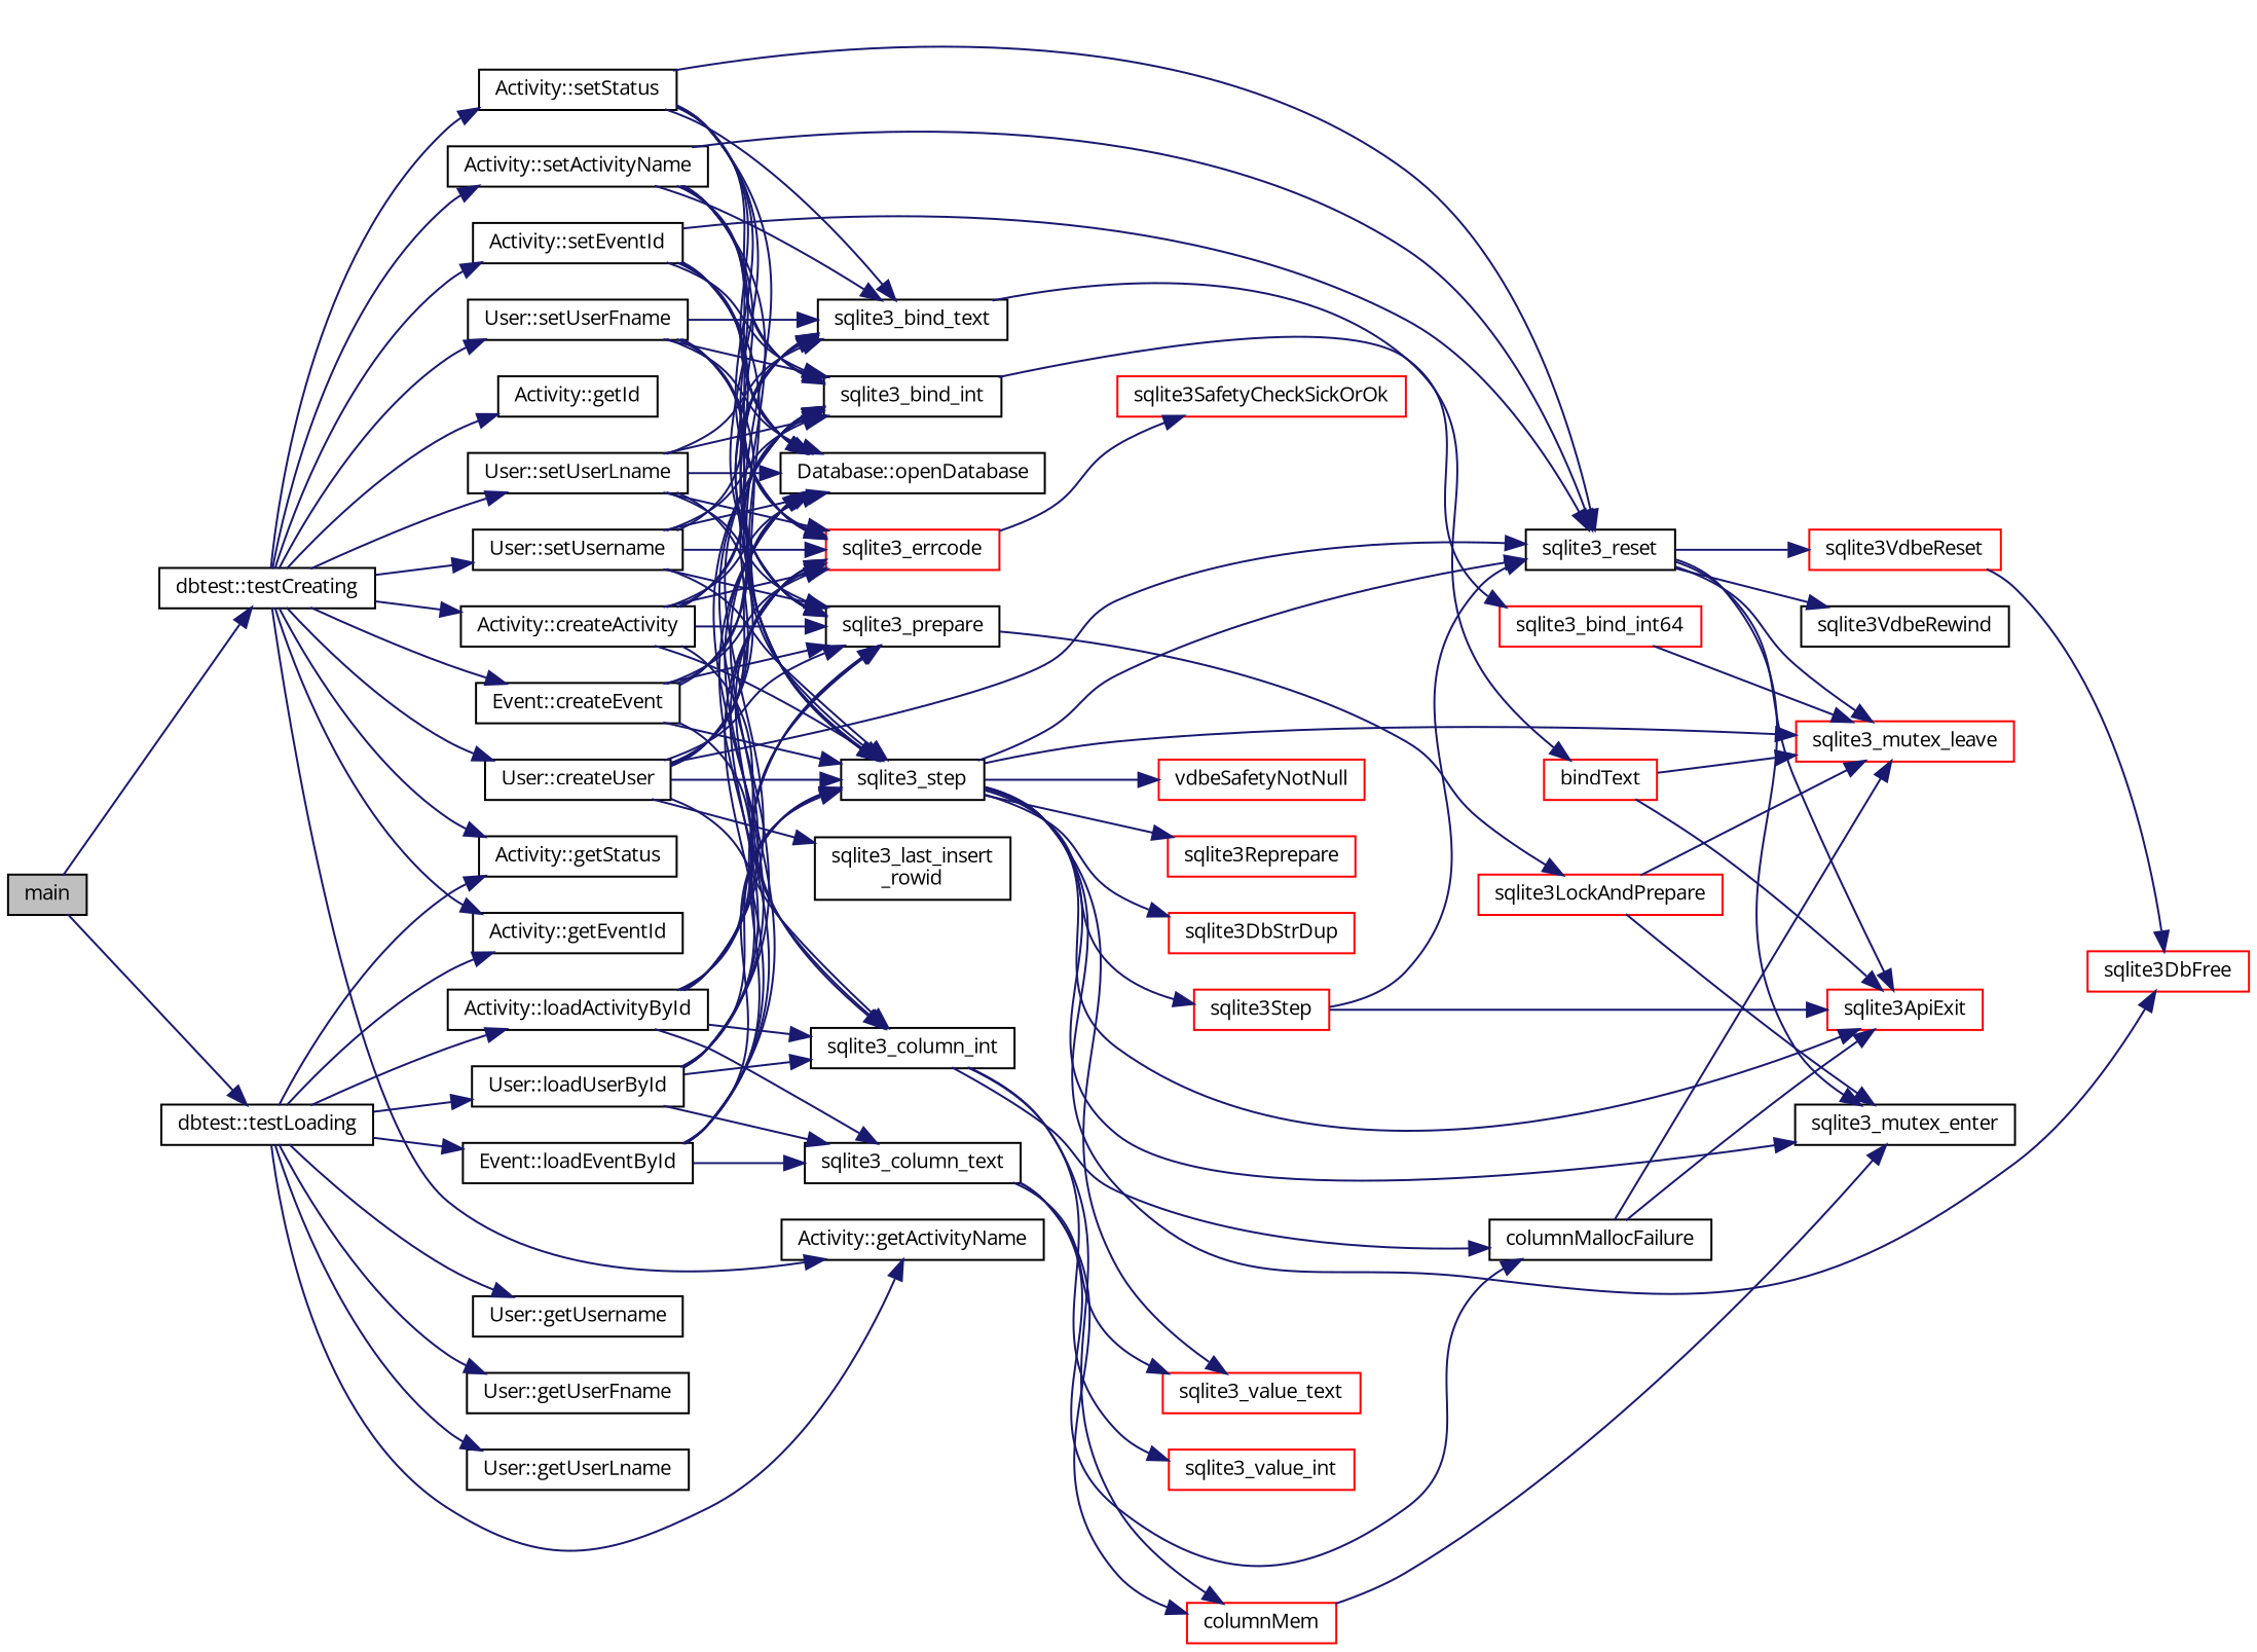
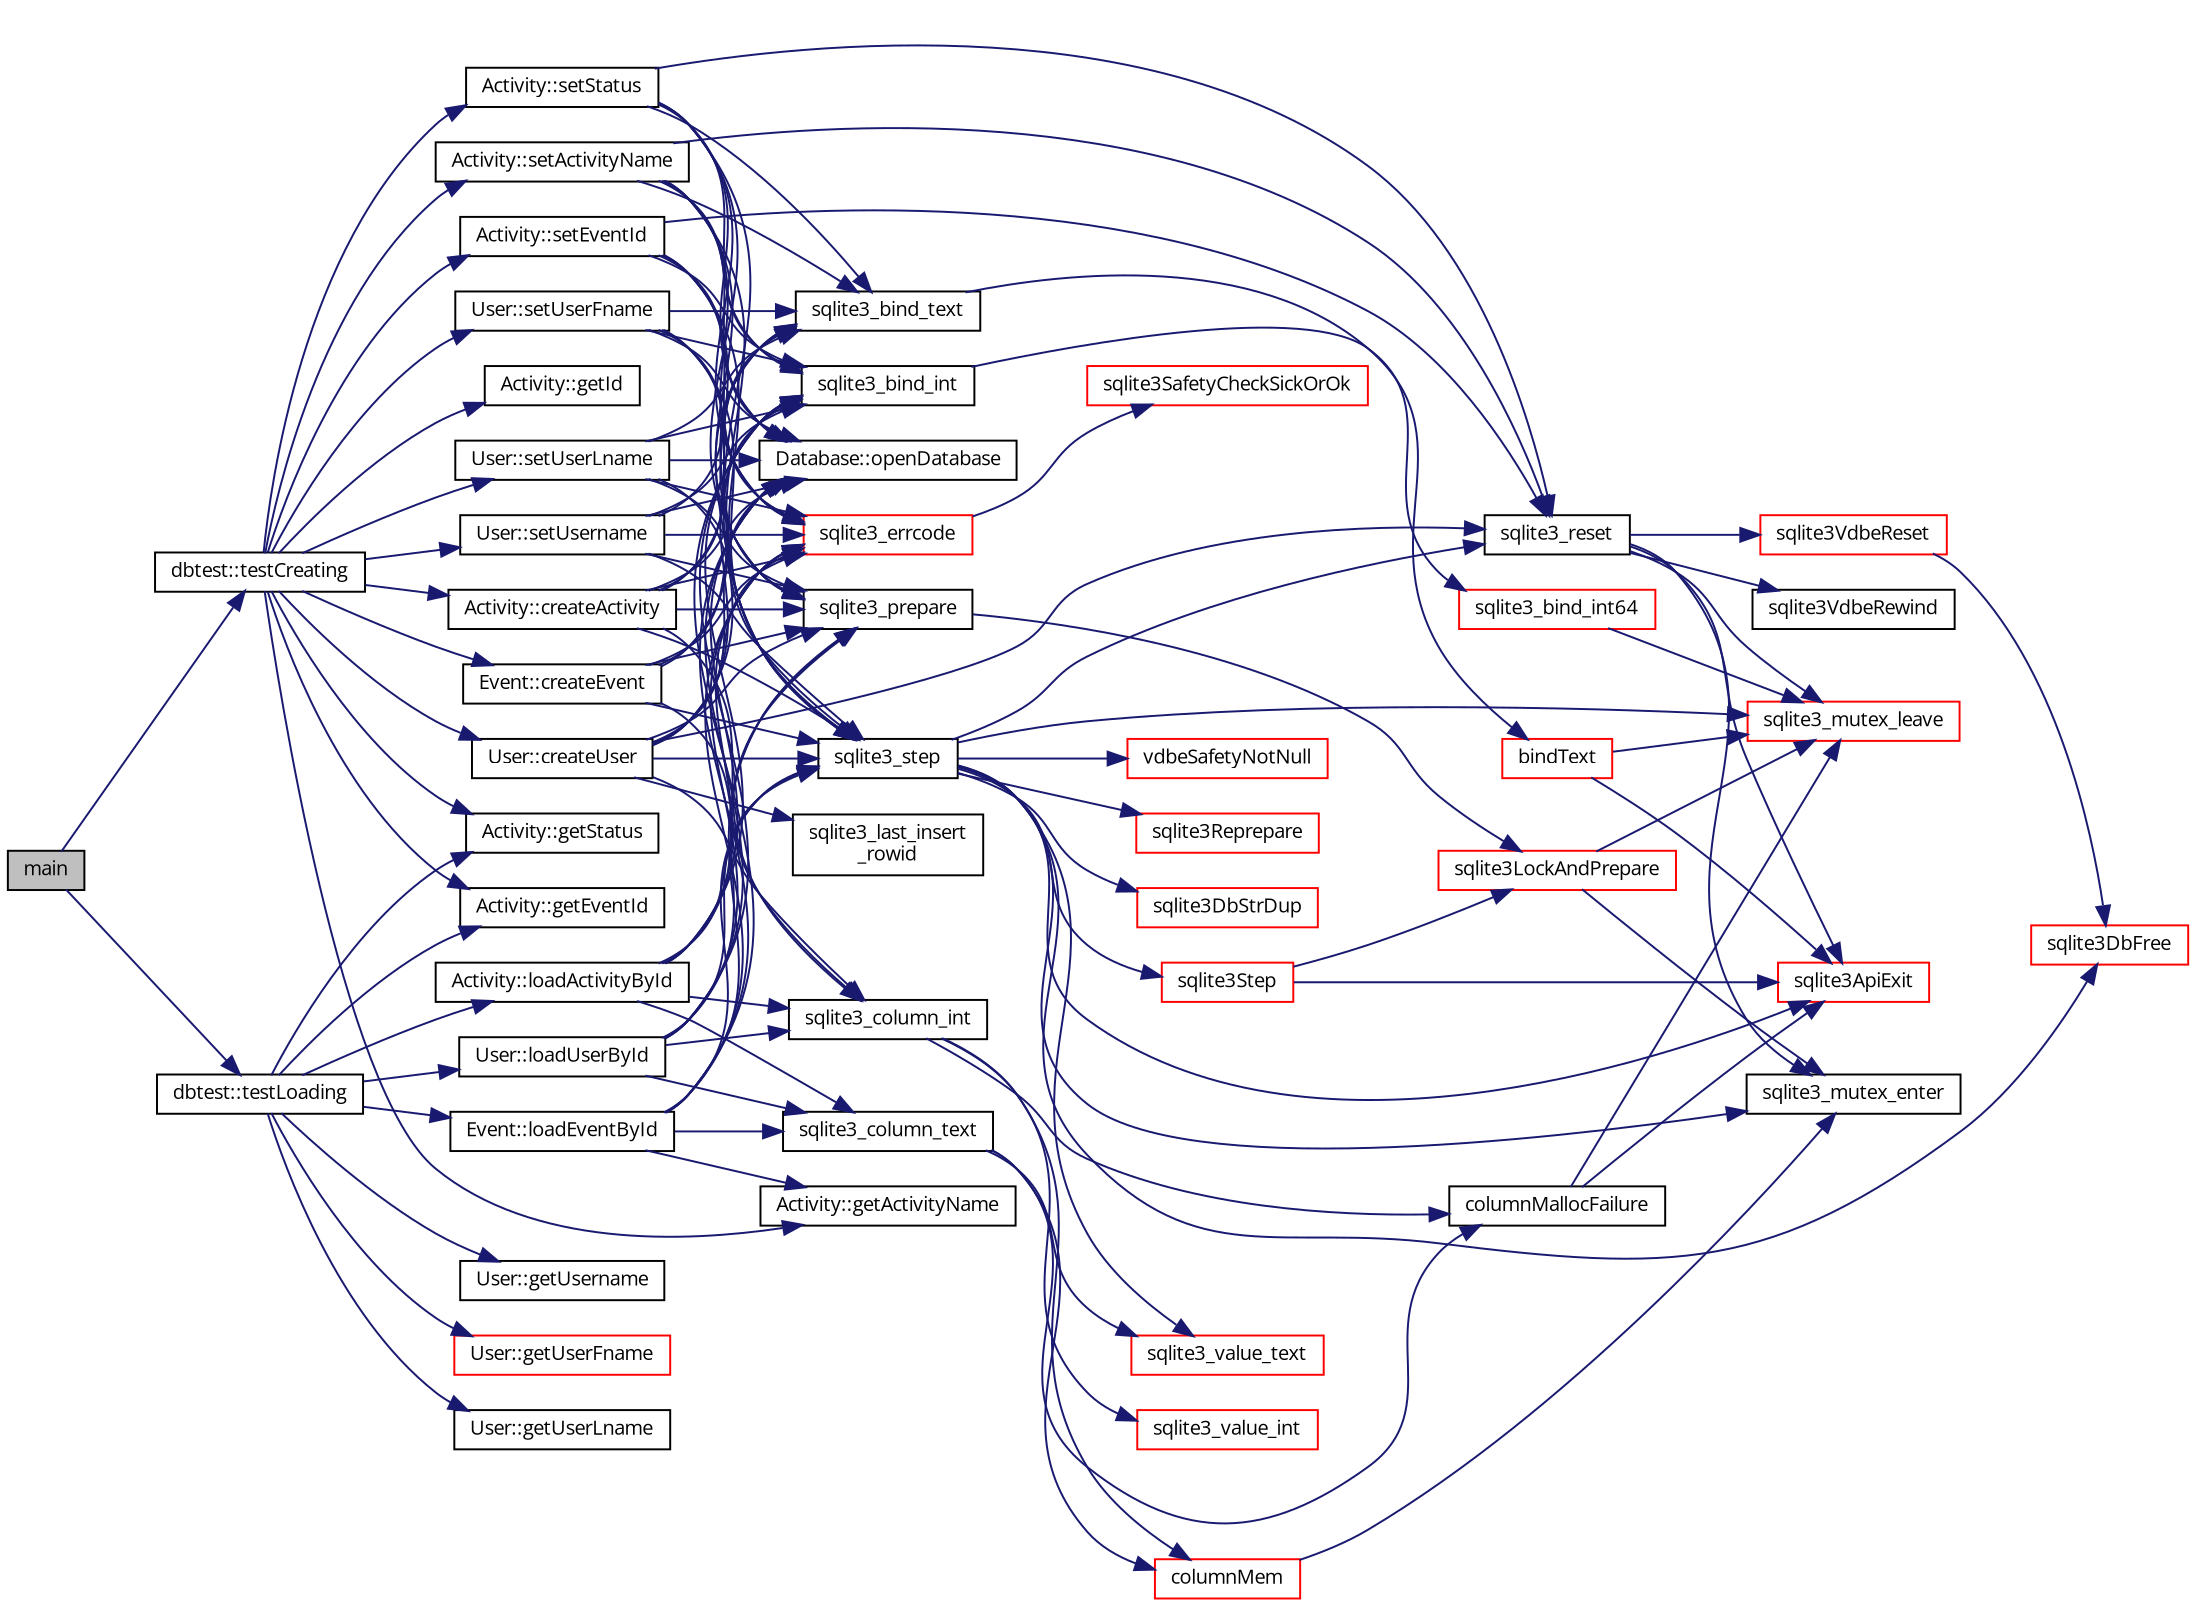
  digraph {
    fontname="Open Sans"
    rankdir=LR
    node [color=black fillcolor=white fontname="Open Sans" fontsize=10 shape=record style=filled]
    edge [color=midnightblue fontname="Open Sans" fontsize=10 labelfontname=FreeSans labelfontsize=10 style=solid]
    n1 [fillcolor=grey75 fontcolor=black height=0.2 label=main width=0.4]
    n2 [height=0.2 label="dbtest::testCreating" width=0.4]
    n3 [height=0.2 label="dbtest::testLoading" width=0.4]
    n4 [height=0.2 label="Event::createEvent" width=0.4]
    n5 [height=0.2 label="User::createUser" width=0.4]
    n6 [height=0.2 label="User::setUsername" width=0.4]
    n7 [height=0.2 label="User::setUserFname" width=0.4]
    n8 [height=0.2 label="User::setUserLname" width=0.4]
    n9 [height=0.2 label="Activity::createActivity" width=0.4]
    n10 [height=0.2 label="Activity::getActivityName" width=0.4]
    n11 [height=0.2 label="Activity::getEventId" width=0.4]
    n12 [height=0.2 label="Activity::getStatus" width=0.4]
    n13 [height=0.2 label="Activity::setActivityName" width=0.4]
    n14 [height=0.2 label="Activity::setEventId" width=0.4]
    n15 [height=0.2 label="Activity::setStatus" width=0.4]
    n16 [height=0.2 label="Activity::getId" width=0.4]
    n17 [height=0.2 label="Event::loadEventById" width=0.4]
    n18 [height=0.2 label="User::loadUserById" width=0.4]
    n19 [height=0.2 label="User::getUsername" width=0.4]
-   n20 [height=0.2 label="User::getUserFname" width=0.4]
+   n20 [color=red height=0.2 label="User::getUserFname" width=0.4]
    n21 [height=0.2 label="User::getUserLname" width=0.4]
    n22 [height=0.2 label="Activity::loadActivityById" width=0.4]
    n23 [height=0.2 label="Database::openDatabase" width=0.4]
    n24 [height=0.2 label=sqlite3_prepare width=0.4]
    n25 [color=red height=0.2 label=sqlite3_errcode width=0.4]
    n26 [height=0.2 label=sqlite3_bind_text width=0.4]
    n27 [height=0.2 label=sqlite3_step width=0.4]
    n28 [height=0.2 label=sqlite3_column_int width=0.4]
    n29 [height=0.2 label=sqlite3_reset width=0.4]
    n30 [height=0.2 label=sqlite3_bind_int width=0.4]
    n31 [height=0.2 label="sqlite3_last_insert\l_rowid" width=0.4]
    n32 [color=red height=0.2 label=sqlite3LockAndPrepare width=0.4]
    n33 [color=red height=0.2 label=sqlite3SafetyCheckSickOrOk width=0.4]
    n34 [color=red height=0.2 label=bindText width=0.4]
    n35 [height=0.2 label=sqlite3_mutex_enter width=0.4]
    n36 [color=red height=0.2 label=sqlite3_mutex_leave width=0.4]
    n37 [color=red height=0.2 label=sqlite3ApiExit width=0.4]
    n38 [color=red height=0.2 label=vdbeSafetyNotNull width=0.4]
    n39 [color=red height=0.2 label=sqlite3Step width=0.4]
    n40 [color=red height=0.2 label=sqlite3DbFree width=0.4]
    n41 [color=red height=0.2 label=sqlite3Reprepare width=0.4]
    n42 [color=red height=0.2 label=sqlite3_value_text width=0.4]
    n43 [color=red height=0.2 label=sqlite3DbStrDup width=0.4]
    n44 [color=red height=0.2 label=sqlite3_value_int width=0.4]
    n45 [color=red height=0.2 label=columnMem width=0.4]
    n46 [height=0.2 label=columnMallocFailure width=0.4]
    n47 [color=red height=0.2 label=sqlite3VdbeReset width=0.4]
    n48 [height=0.2 label=sqlite3VdbeRewind width=0.4]
    n49 [color=red height=0.2 label=sqlite3_bind_int64 width=0.4]
    n50 [height=0.2 label=sqlite3_column_text width=0.4]
    n1 -> n2
    n1 -> n3
    n2 -> n4
    n2 -> n5
    n2 -> n6
    n2 -> n7
    n2 -> n8
    n2 -> n9
    n2 -> n10
    n2 -> n11
    n2 -> n12
    n2 -> n13
    n2 -> n14
    n2 -> n15
    n2 -> n16
-   n3 -> n10
+   n17 -> n10
    n3 -> n11
    n3 -> n12
    n3 -> n17
    n3 -> n18
    n3 -> n19
    n3 -> n20
    n3 -> n21
    n3 -> n22
    n4 -> n23
    n4 -> n24
    n4 -> n25
    n4 -> n26
    n4 -> n27
    n4 -> n28
    n5 -> n23
    n5 -> n24
    n5 -> n25
    n5 -> n26
    n5 -> n27
    n5 -> n28
    n5 -> n29
    n5 -> n30
    n5 -> n31
    n6 -> n23
    n6 -> n24
    n6 -> n25
    n6 -> n26
    n6 -> n27
    n6 -> n30
    n7 -> n23
    n7 -> n24
    n7 -> n25
    n7 -> n26
    n7 -> n27
    n7 -> n30
    n8 -> n23
    n8 -> n24
    n8 -> n25
    n8 -> n26
    n8 -> n27
    n8 -> n30
    n9 -> n23
    n9 -> n24
    n9 -> n25
    n9 -> n26
    n9 -> n27
    n9 -> n28
    n9 -> n30
    n13 -> n23
    n13 -> n24
    n13 -> n25
    n13 -> n26
    n13 -> n27
    n13 -> n29
    n13 -> n30
    n14 -> n23
    n14 -> n24
    n14 -> n25
    n14 -> n27
    n14 -> n29
    n14 -> n30
    n15 -> n23
    n15 -> n24
    n15 -> n25
    n15 -> n26
    n15 -> n27
    n15 -> n29
    n15 -> n30
    n17 -> n23
    n17 -> n24
    n17 -> n25
    n17 -> n27
    n17 -> n30
    n17 -> n50
    n18 -> n23
    n18 -> n24
    n18 -> n25
    n18 -> n27
    n18 -> n28
    n18 -> n30
    n18 -> n50
    n22 -> n23
    n22 -> n24
    n22 -> n25
    n22 -> n27
    n22 -> n28
    n22 -> n30
    n22 -> n50
    n24 -> n32
    n25 -> n33
    n26 -> n34
    n27 -> n29
    n27 -> n35
    n27 -> n36
    n27 -> n37
    n27 -> n38
    n27 -> n39
    n27 -> n40
    n27 -> n41
    n27 -> n42
    n27 -> n43
    n28 -> n44
    n28 -> n45
    n28 -> n46
    n29 -> n35
    n29 -> n36
    n29 -> n37
    n29 -> n47
    n29 -> n48
    n30 -> n49
    n32 -> n35
    n32 -> n36
    n34 -> n36
    n34 -> n37
-   n39 -> n29
+   n39 -> n32
    n39 -> n37
    n45 -> n35
    n46 -> n36
    n46 -> n37
    n47 -> n40
    n49 -> n36
    n50 -> n42
    n50 -> n45
    n50 -> n46
  }
